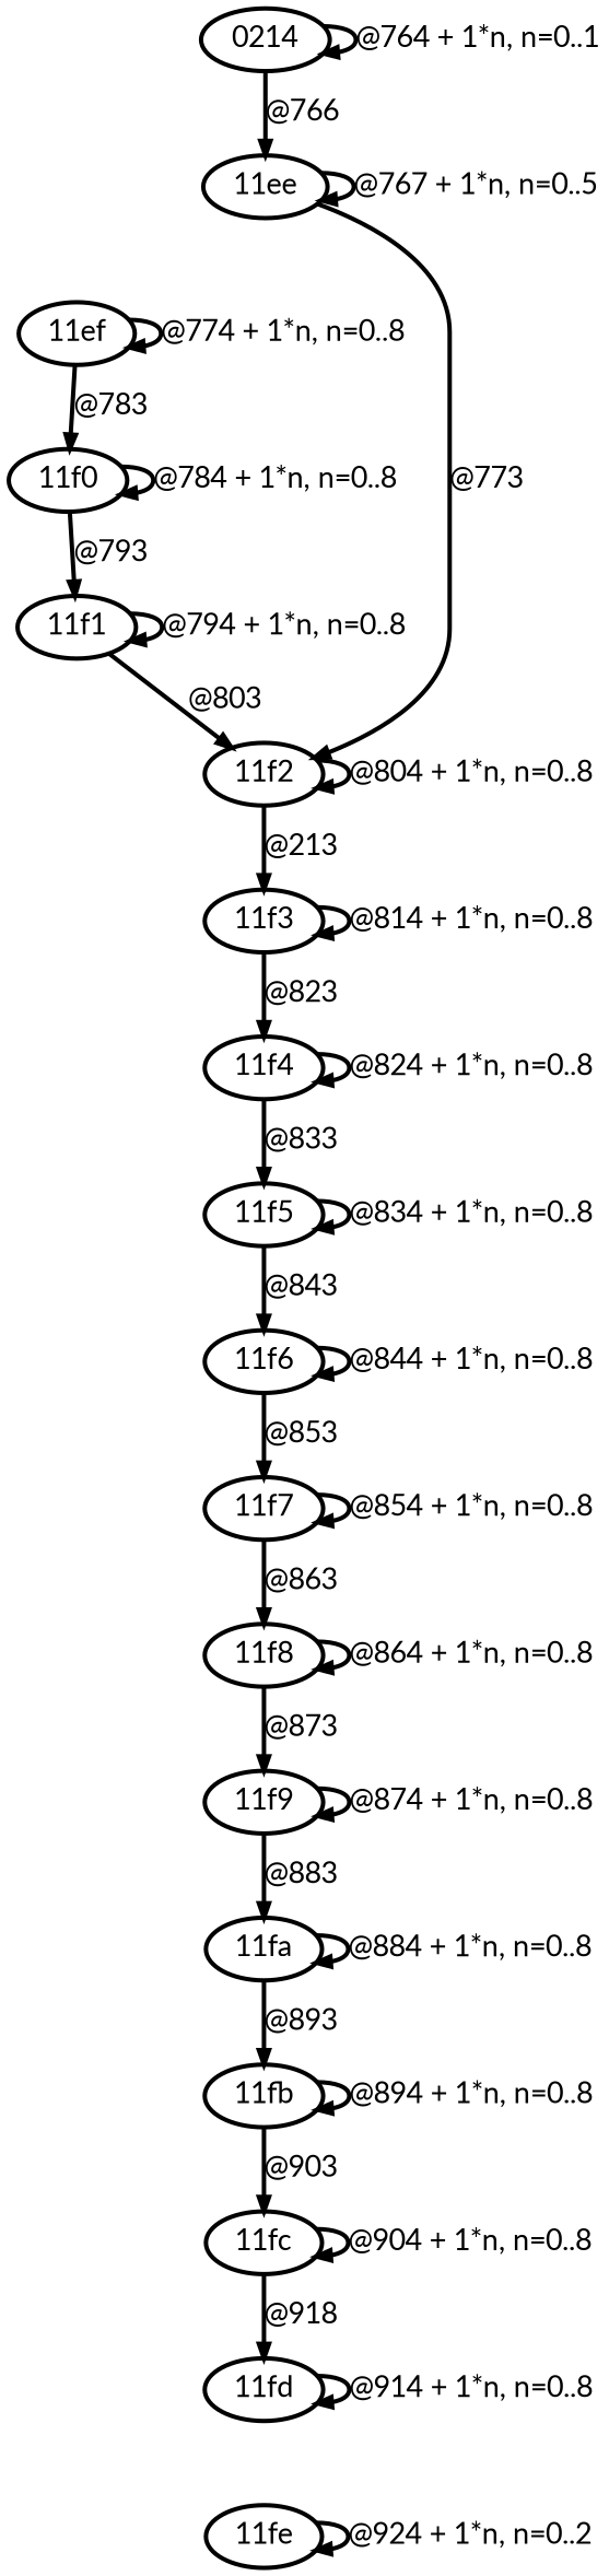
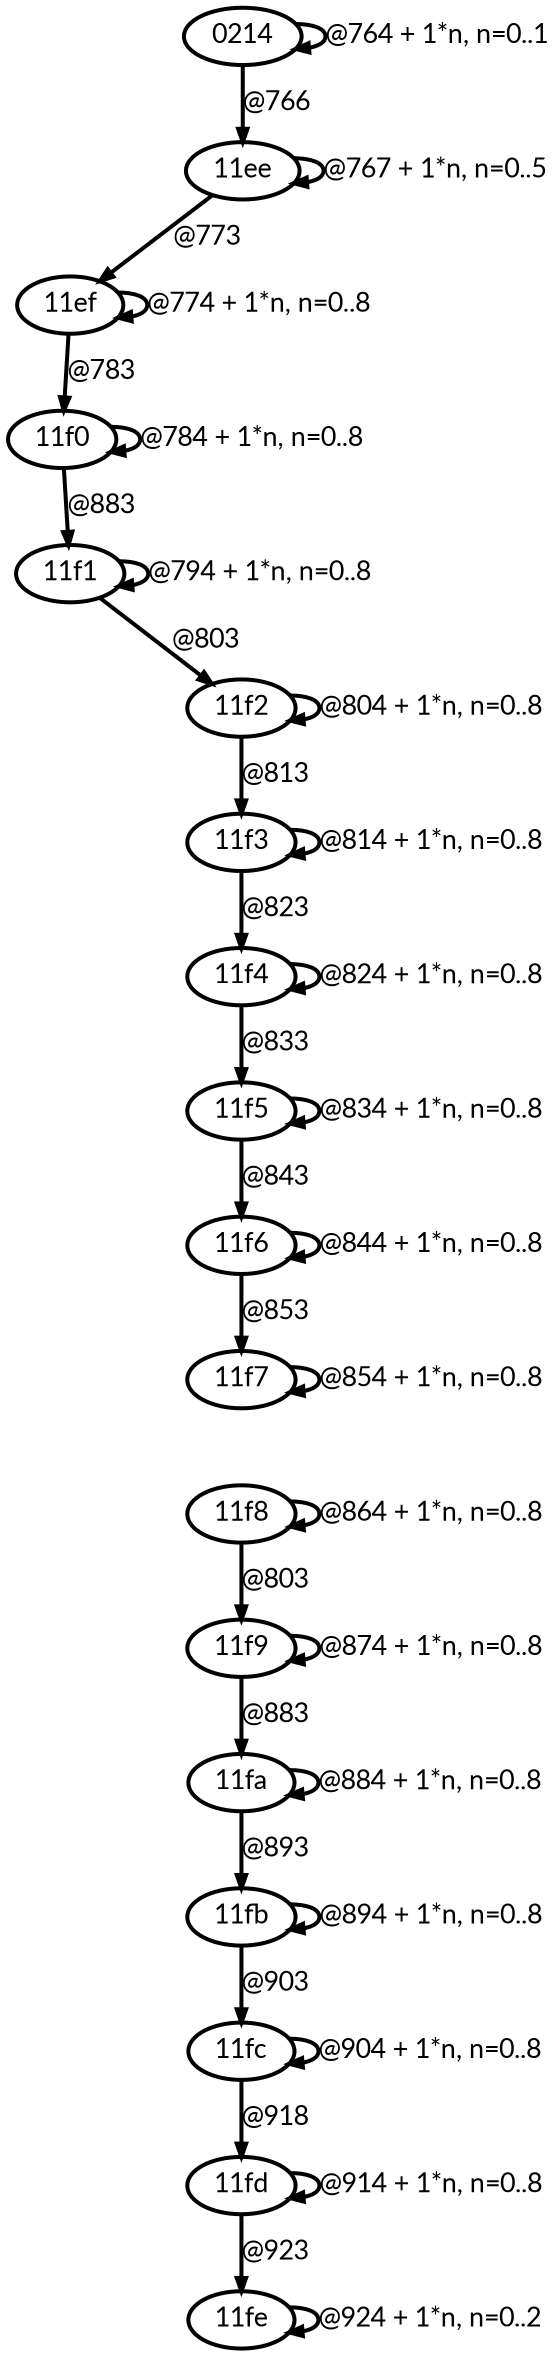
  digraph {
    fontname=Lato
    node [fontname=Lato fontsize=20 penwidth=3 shape=oval style=rounded]
    edge [arrowsize=1 color=black fontname=Lato fontsize=20 penwidth=3 style=bold]
    0214
    "11ee"
    "11ef"
    "11f0"
    "11f1"
    "11f2"
    "11f3"
    "11f4"
    "11f5"
    "11f6"
    "11f7"
    "11f8"
    "11f9"
    "11fa"
    "11fb"
    "11fc"
    "11fd"
    "11fe"
    0214 -> 0214 [label="@764 + 1*n, n=0..1"]
    0214 -> "11ee" [label="@766"]
    "11ee" -> "11ee" [label="@767 + 1*n, n=0..5"]
-   "11ee" -> "11f2" [label="@773"]
+   "11ee" -> "11ef" [label="@773"]
    "11ef" -> "11ef" [label="@774 + 1*n, n=0..8"]
    "11ef" -> "11f0" [label="@783"]
    "11f0" -> "11f0" [label="@784 + 1*n, n=0..8"]
-   "11f0" -> "11f1" [label="@793"]
+   "11f0" -> "11f1" [label="@883"]
    "11f1" -> "11f1" [label="@794 + 1*n, n=0..8"]
    "11f1" -> "11f2" [label="@803"]
    "11f2" -> "11f2" [label="@804 + 1*n, n=0..8"]
-   "11f2" -> "11f3" [label="@213"]
+   "11f2" -> "11f3" [label="@813"]
    "11f3" -> "11f3" [label="@814 + 1*n, n=0..8"]
    "11f3" -> "11f4" [label="@823"]
    "11f4" -> "11f4" [label="@824 + 1*n, n=0..8"]
    "11f4" -> "11f5" [label="@833"]
    "11f5" -> "11f5" [label="@834 + 1*n, n=0..8"]
    "11f5" -> "11f6" [label="@843"]
    "11f6" -> "11f6" [label="@844 + 1*n, n=0..8"]
    "11f6" -> "11f7" [label="@853"]
    "11f7" -> "11f7" [label="@854 + 1*n, n=0..8"]
-   "11f7" -> "11f8" [label="@863"]
    "11f8" -> "11f8" [label="@864 + 1*n, n=0..8"]
-   "11f8" -> "11f9" [label="@873"]
+   "11f8" -> "11f9" [label="@803"]
    "11f9" -> "11f9" [label="@874 + 1*n, n=0..8"]
    "11f9" -> "11fa" [label="@883"]
    "11fa" -> "11fa" [label="@884 + 1*n, n=0..8"]
    "11fa" -> "11fb" [label="@893"]
    "11fb" -> "11fb" [label="@894 + 1*n, n=0..8"]
    "11fb" -> "11fc" [label="@903"]
    "11fc" -> "11fc" [label="@904 + 1*n, n=0..8"]
    "11fc" -> "11fd" [label="@918"]
    "11fd" -> "11fd" [label="@914 + 1*n, n=0..8"]
+   "11fd" -> "11fe" [label="@923"]
    "11fe" -> "11fe" [label="@924 + 1*n, n=0..2"]
  }
